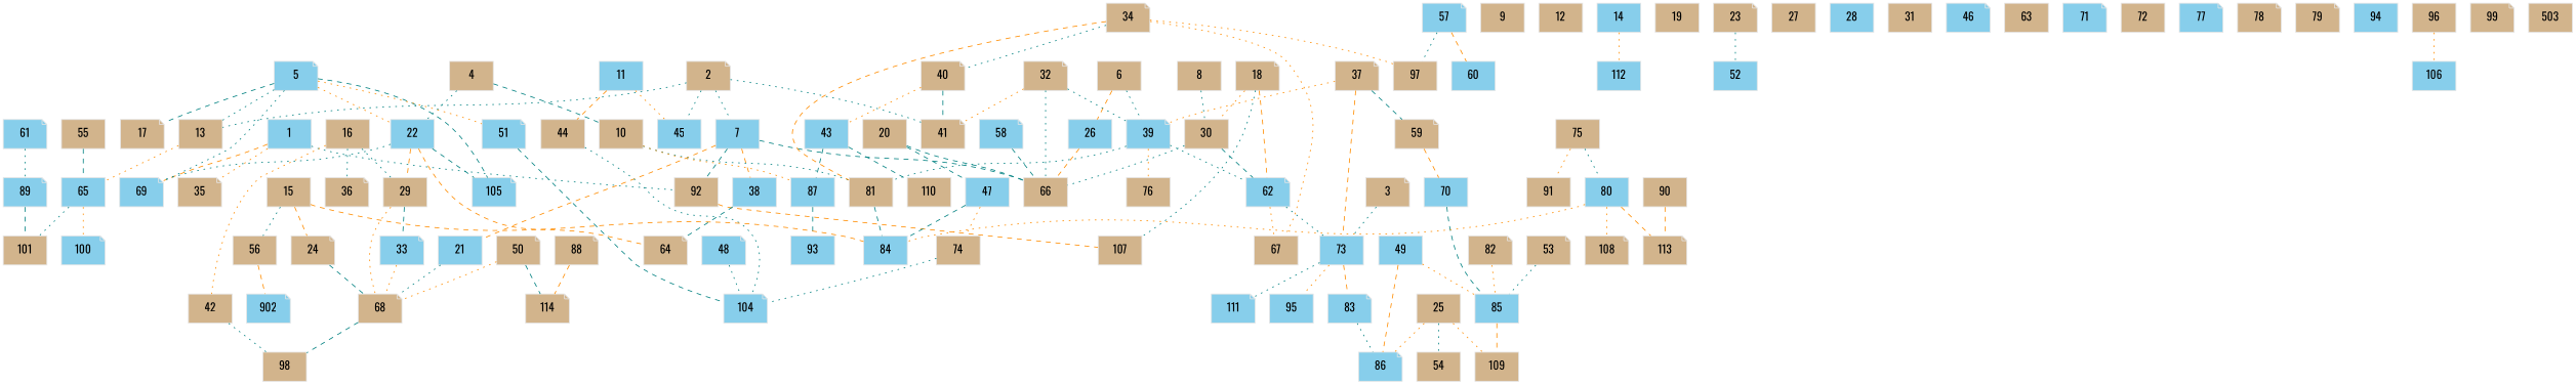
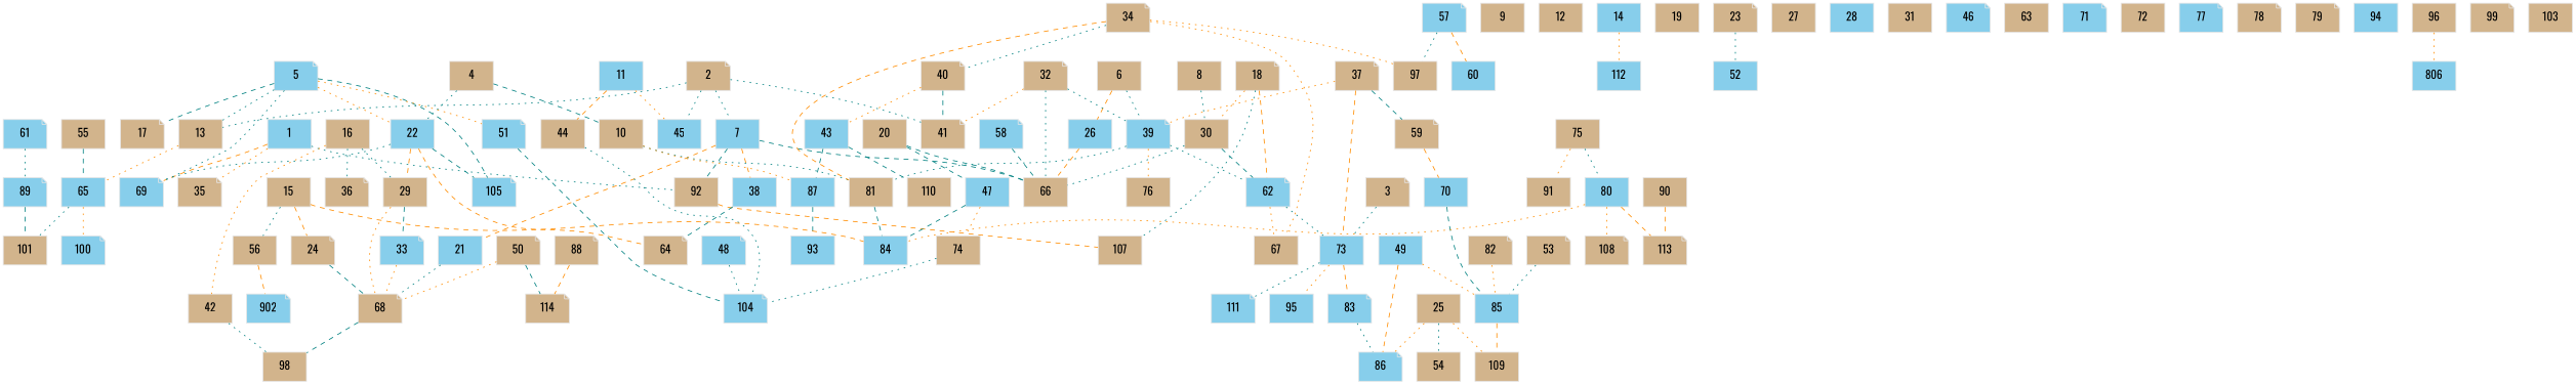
  graph {
    fontname=Oswald
    node [color=gray90 fillcolor=tan fontname=Oswald shape=box style=filled]
    edge [color=teal fontname=Oswald style=dotted]
    1 [fillcolor=skyblue]
    35 [shape=note]
    69 [fillcolor=skyblue shape=note]
    92
    107
    2 [shape=note]
    7 [fillcolor=skyblue]
    13
    41 [shape=note]
    45 [fillcolor=skyblue]
    21 [fillcolor=skyblue]
    38 [fillcolor=skyblue]
    66
    65 [fillcolor=skyblue]
    3 [shape=note]
    73 [fillcolor=skyblue]
    83 [fillcolor=skyblue shape=note]
    95 [fillcolor=skyblue]
    111 [fillcolor=skyblue shape=note]
    4
    10
    22 [fillcolor=skyblue]
    81
    87 [fillcolor=skyblue]
    105 [fillcolor=skyblue shape=note]
    29
    64 [shape=note]
    5 [fillcolor=skyblue shape=note]
    17 [shape=note]
    51 [fillcolor=skyblue shape=note]
    104 [fillcolor=skyblue shape=note]
    26 [fillcolor=skyblue]
    6
    39 [fillcolor=skyblue shape=note]
    62 [fillcolor=skyblue shape=note]
    76
    68 [shape=note]
    8
    30
    9
    84 [fillcolor=skyblue]
    93 [fillcolor=skyblue]
    11 [fillcolor=skyblue]
    44
    12
    100 [fillcolor=skyblue shape=note]
    101
    14 [fillcolor=skyblue]
    112 [fillcolor=skyblue]
    24 [shape=note]
    15
    56
    n53 [fillcolor=skyblue label=902 shape=note]
    16
    36 [shape=note]
    42
    33 [fillcolor=skyblue shape=note]
    98
    18 [shape=note]
    67
    19
    20
    47 [fillcolor=skyblue]
    74
    23 [shape=note]
    52 [fillcolor=skyblue]
    25
    54
    86 [fillcolor=skyblue shape=note]
    109
    27
    28 [fillcolor=skyblue]
    31
    32 [shape=note]
    34 [shape=note]
    40 [shape=note]
    97
    43 [fillcolor=skyblue]
    37 [shape=note]
    59 [shape=note]
    70 [fillcolor=skyblue]
    110
    46 [fillcolor=skyblue shape=note]
    48 [fillcolor=skyblue shape=note]
    49 [fillcolor=skyblue]
    85 [fillcolor=skyblue]
    50 [shape=note]
    114 [shape=note]
    53 [shape=note]
    55
    57 [fillcolor=skyblue shape=note]
    60 [fillcolor=skyblue]
    58 [fillcolor=skyblue shape=note]
    61 [fillcolor=skyblue shape=note]
    89 [fillcolor=skyblue shape=note]
    63
    71 [fillcolor=skyblue shape=note]
    72
    80 [fillcolor=skyblue]
    75
    91
    108 [shape=note]
    113 [shape=note]
    77 [fillcolor=skyblue shape=note]
    78 [shape=note]
    79 [shape=note]
    82 [shape=note]
    88 [shape=note]
    90
    94 [fillcolor=skyblue]
-   106 [fillcolor=skyblue]
+   106 [fillcolor=skyblue label=806]
    96
    99 [shape=note]
-   103 [label=503]
+   103
    1 -- 35 [color=darkorange]
    1 -- 69 [color=darkorange style=dashed]
    1 -- 92
    92 -- 107 [color=darkorange style=dashed]
    2 -- 7
    2 -- 13
    2 -- 41
    2 -- 45
    7 -- 92 [style=dashed]
    7 -- 21 [color=darkorange style=dashed]
    7 -- 38 [color=darkorange style=dashed]
    7 -- 66 [style=dashed]
    13 -- 65 [color=darkorange]
    21 -- 68
    38 -- 64 [style=dashed]
    65 -- 100 [color=darkorange]
    65 -- 101
    3 -- 73
    73 -- 83 [color=darkorange style=dashed]
    73 -- 95 [color=darkorange]
    73 -- 111
    83 -- 86
    4 -- 10 [style=dashed]
    4 -- 22
    10 -- 81
    10 -- 87 [color=darkorange]
    22 -- 69
    22 -- 105 [style=dashed]
    22 -- 29 [color=darkorange style=dashed]
    22 -- 64 [color=darkorange style=dashed]
    81 -- 84 [style=dashed]
    87 -- 93 [style=dashed]
    29 -- 68 [color=darkorange]
    29 -- 33 [style=dashed]
    5 -- 69
    5 -- 13
    5 -- 22 [color=darkorange]
    5 -- 105 [style=dashed]
    5 -- 17 [style=dashed]
    5 -- 51 [color=darkorange]
    51 -- 104 [style=dashed]
    26 -- 66 [color=darkorange style=dashed]
    6 -- 26 [color=darkorange style=dashed]
    6 -- 39
    39 -- 81
    39 -- 62
    39 -- 76 [color=darkorange]
    62 -- 73
    62 -- 67 [color=darkorange]
    68 -- 98 [style=dashed]
    8 -- 30
    30 -- 66
    30 -- 62 [style=dashed]
    11 -- 45 [color=darkorange]
    11 -- 44 [color=darkorange style=dashed]
    44 -- 104
    14 -- 112 [color=darkorange]
    24 -- 68 [style=dashed]
    15 -- 84 [color=darkorange style=dashed]
    15 -- 24 [color=darkorange style=dashed]
    15 -- 56
    56 -- n53 [color=darkorange style=dashed]
    16 -- 29
    16 -- 36
    16 -- 42 [color=darkorange]
    42 -- 98
    33 -- 68 [color=darkorange]
    18 -- 107
    18 -- 62 [color=darkorange style=dashed]
    18 -- 30 [color=darkorange]
    20 -- 66 [style=dashed]
    20 -- 47 [style=dashed]
    47 -- 84 [style=dashed]
    47 -- 74 [color=darkorange]
    74 -- 104
    23 -- 52
    25 -- 54
    25 -- 86 [color=darkorange]
    25 -- 109 [color=darkorange]
    32 -- 41 [color=darkorange]
    32 -- 66
    32 -- 39
    34 -- 81 [color=darkorange style=dashed]
    34 -- 67 [color=darkorange]
    34 -- 40
    34 -- 97 [color=darkorange]
    40 -- 41 [style=dashed]
    40 -- 43 [color=darkorange]
    43 -- 87 [style=dashed]
    43 -- 110 [style=dashed]
    37 -- 73 [color=darkorange style=dashed]
    37 -- 39 [color=darkorange]
    37 -- 59 [style=dashed]
    59 -- 70 [color=darkorange style=dashed]
    70 -- 85 [style=dashed]
    48 -- 104
    49 -- 86 [color=darkorange style=dashed]
    49 -- 85 [color=darkorange]
    85 -- 109 [color=darkorange style=dashed]
    50 -- 68 [color=darkorange]
    50 -- 114 [style=dashed]
    53 -- 85
    55 -- 65 [style=dashed]
    57 -- 97
    57 -- 60 [color=darkorange style=dashed]
    58 -- 66 [style=dashed]
    61 -- 89
    89 -- 101 [style=dashed]
    80 -- 84 [color=darkorange]
    80 -- 108 [color=darkorange]
    80 -- 113 [color=darkorange style=dashed]
    75 -- 80
    75 -- 91 [color=darkorange]
    82 -- 85 [color=darkorange]
    88 -- 114 [color=darkorange style=dashed]
    90 -- 113 [color=darkorange style=dashed]
    96 -- 106 [color=darkorange]
  }
